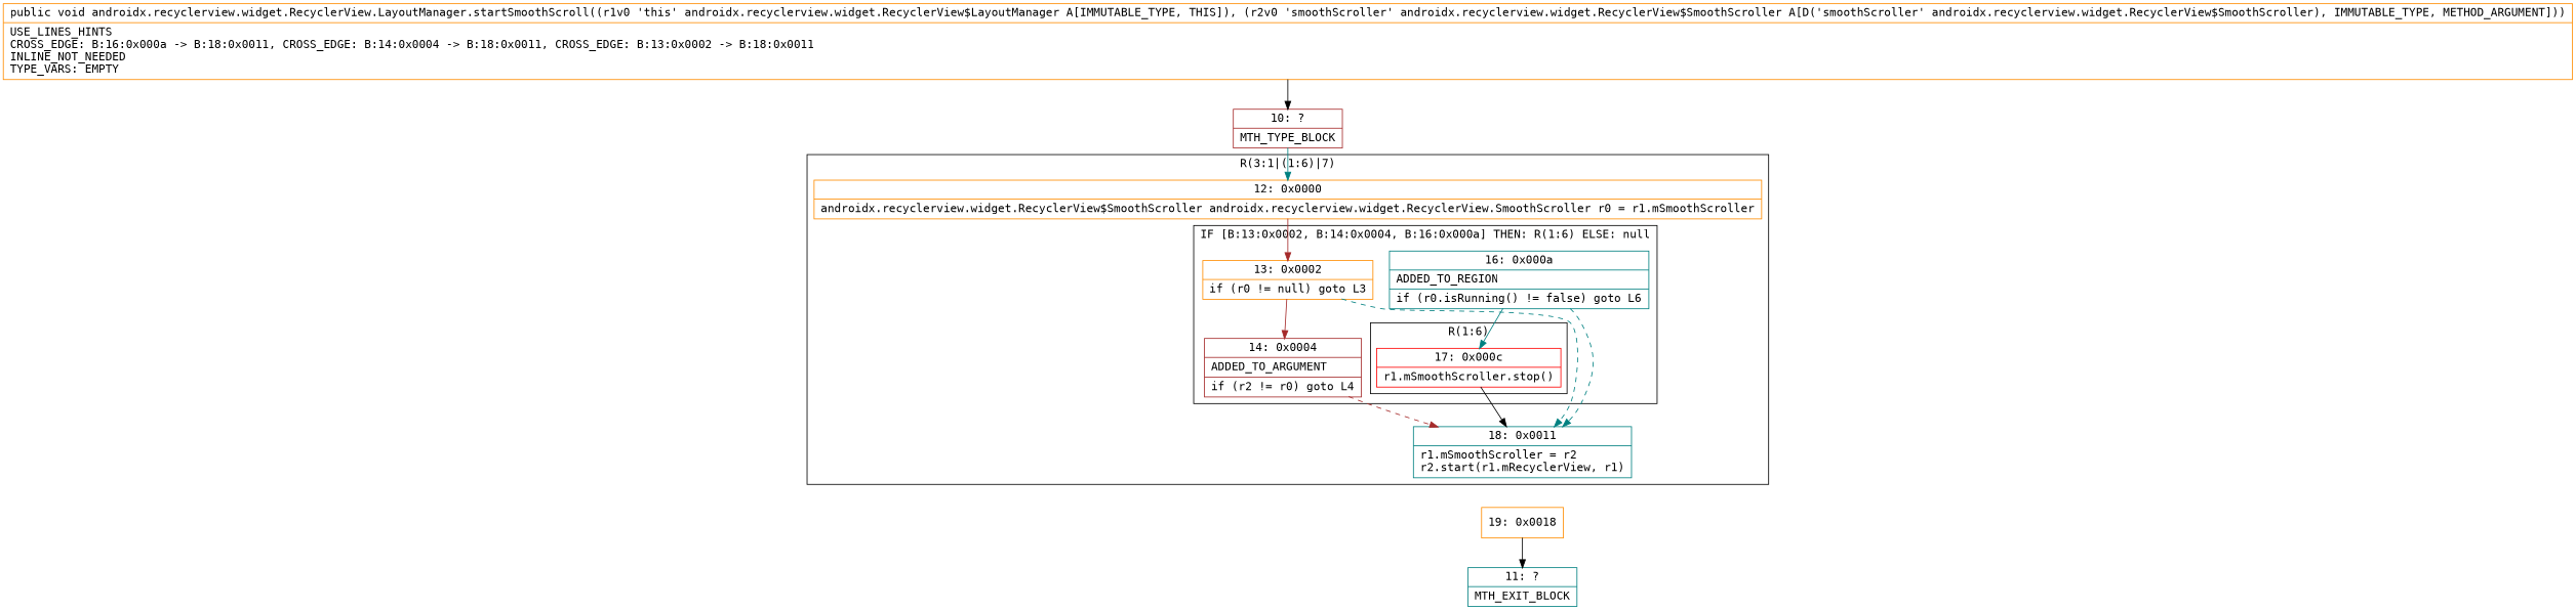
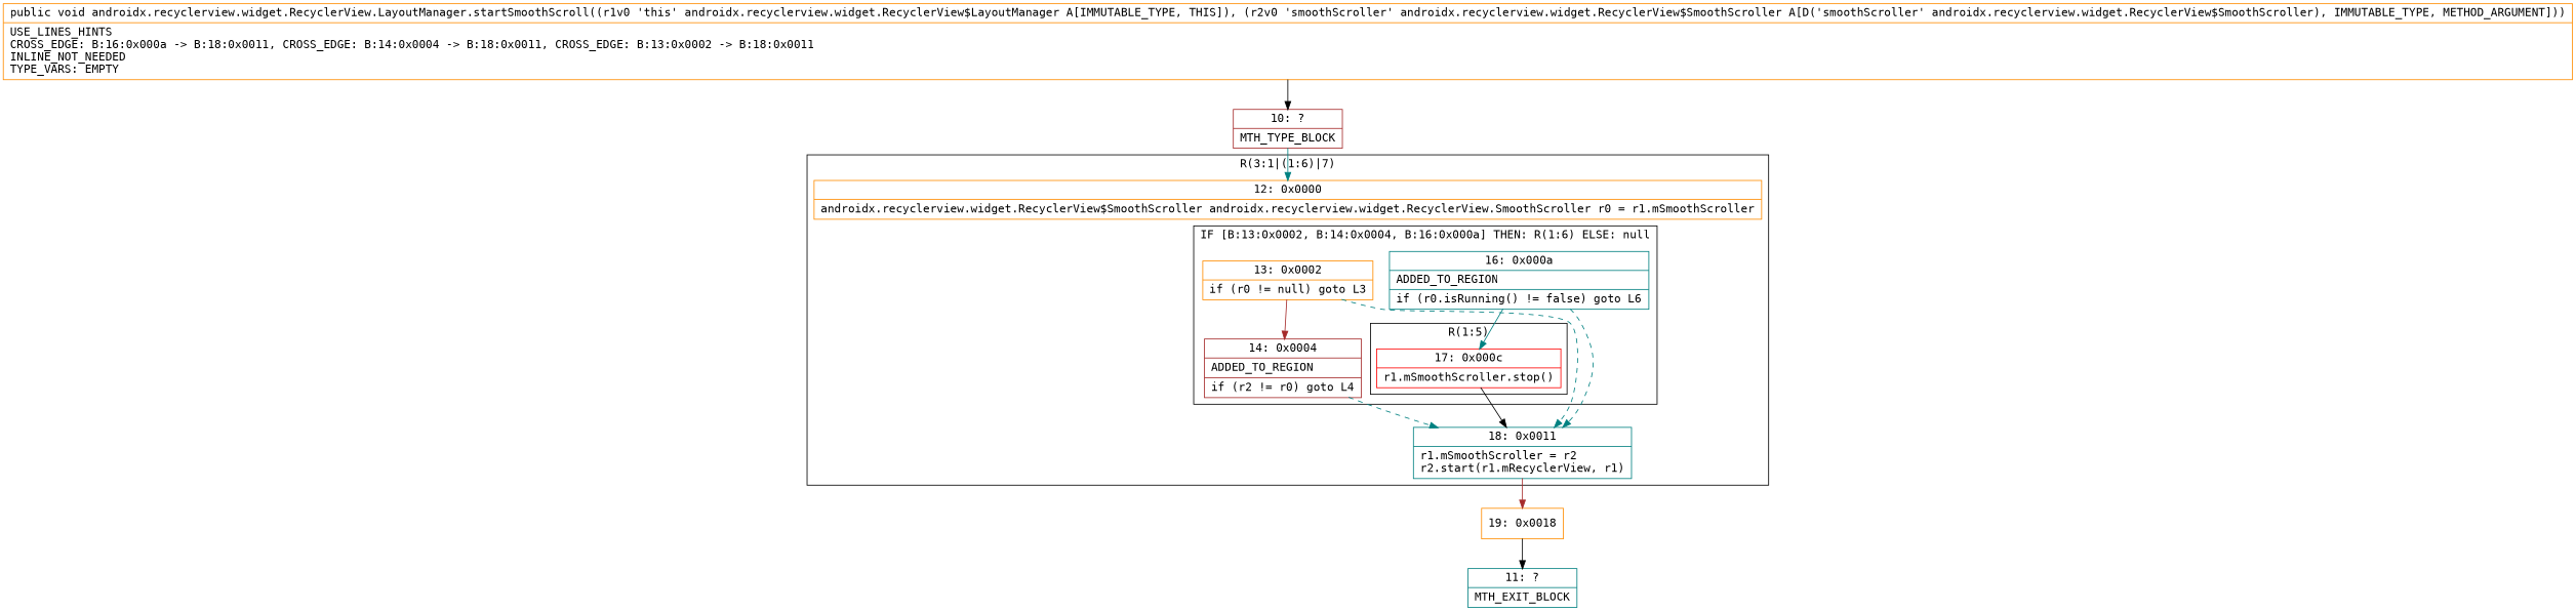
  digraph {
    fontname="DejaVu Sans Mono"
    node [color=darkorange fontname="DejaVu Sans Mono" shape=record]
    edge [color=teal fontname="DejaVu Sans Mono"]
    n1 [color=red label="{17\:\ 0x000c|r1.mSmoothScroller.stop()\l}"]
    n2 [label="{13\:\ 0x0002|if (r0 != null) goto L3\l}"]
-   n3 [color=brown label="{14\:\ 0x0004|ADDED_TO_ARGUMENT\l|if (r2 != r0) goto L4\l}"]
+   n3 [color=brown label="{14\:\ 0x0004|ADDED_TO_REGION\l|if (r2 != r0) goto L4\l}"]
    n4 [color=teal label="{16\:\ 0x000a|ADDED_TO_REGION\l|if (r0.isRunning() != false) goto L6\l}"]
    n5 [label="{12\:\ 0x0000|androidx.recyclerview.widget.RecyclerView$SmoothScroller androidx.recyclerview.widget.RecyclerView.SmoothScroller r0 = r1.mSmoothScroller\l}"]
    n6 [color=teal label="{18\:\ 0x0011|r1.mSmoothScroller = r2\lr2.start(r1.mRecyclerView, r1)\l}"]
    n7 [label="{19\:\ 0x0018}"]
    n8 [color=teal label="{11\:\ ?|MTH_EXIT_BLOCK\l}"]
    n9 [color=brown label="{10\:\ ?|MTH_TYPE_BLOCK\l}"]
    n10 [label="{public void androidx.recyclerview.widget.RecyclerView.LayoutManager.startSmoothScroll((r1v0 'this' androidx.recyclerview.widget.RecyclerView$LayoutManager A[IMMUTABLE_TYPE, THIS]), (r2v0 'smoothScroller' androidx.recyclerview.widget.RecyclerView$SmoothScroller A[D('smoothScroller' androidx.recyclerview.widget.RecyclerView$SmoothScroller), IMMUTABLE_TYPE, METHOD_ARGUMENT]))  | USE_LINES_HINTS\lCROSS_EDGE: B:16:0x000a \-\> B:18:0x0011, CROSS_EDGE: B:14:0x0004 \-\> B:18:0x0011, CROSS_EDGE: B:13:0x0002 \-\> B:18:0x0011\lINLINE_NOT_NEEDED\lTYPE_VARS: EMPTY\l}"]
    subgraph cluster_1 {
      label="R(3:1|(1:6)|7)"
      n5
      n6
      subgraph cluster_2 {
        label="IF [B:13:0x0002, B:14:0x0004, B:16:0x000a] THEN: R(1:6) ELSE: null"
        n2
        n3
        n4
        subgraph cluster_3 {
-         label="R(1:6)"
+         label="R(1:5)"
          n1
        }
      }
    }
    n1 -> n6 [color=black]
    n2 -> n3 [color=brown]
    n2 -> n6 [style=dashed]
-   n3 -> n6 [color=brown style=dashed]
+   n3 -> n6 [style=dashed]
    n4 -> n1
    n4 -> n6 [style=dashed]
-   n5 -> n2 [color=brown]
+   n6 -> n7 [color=brown]
    n7 -> n8 [color=black]
    n9 -> n5
    n10 -> n9 [color=black]
  }
